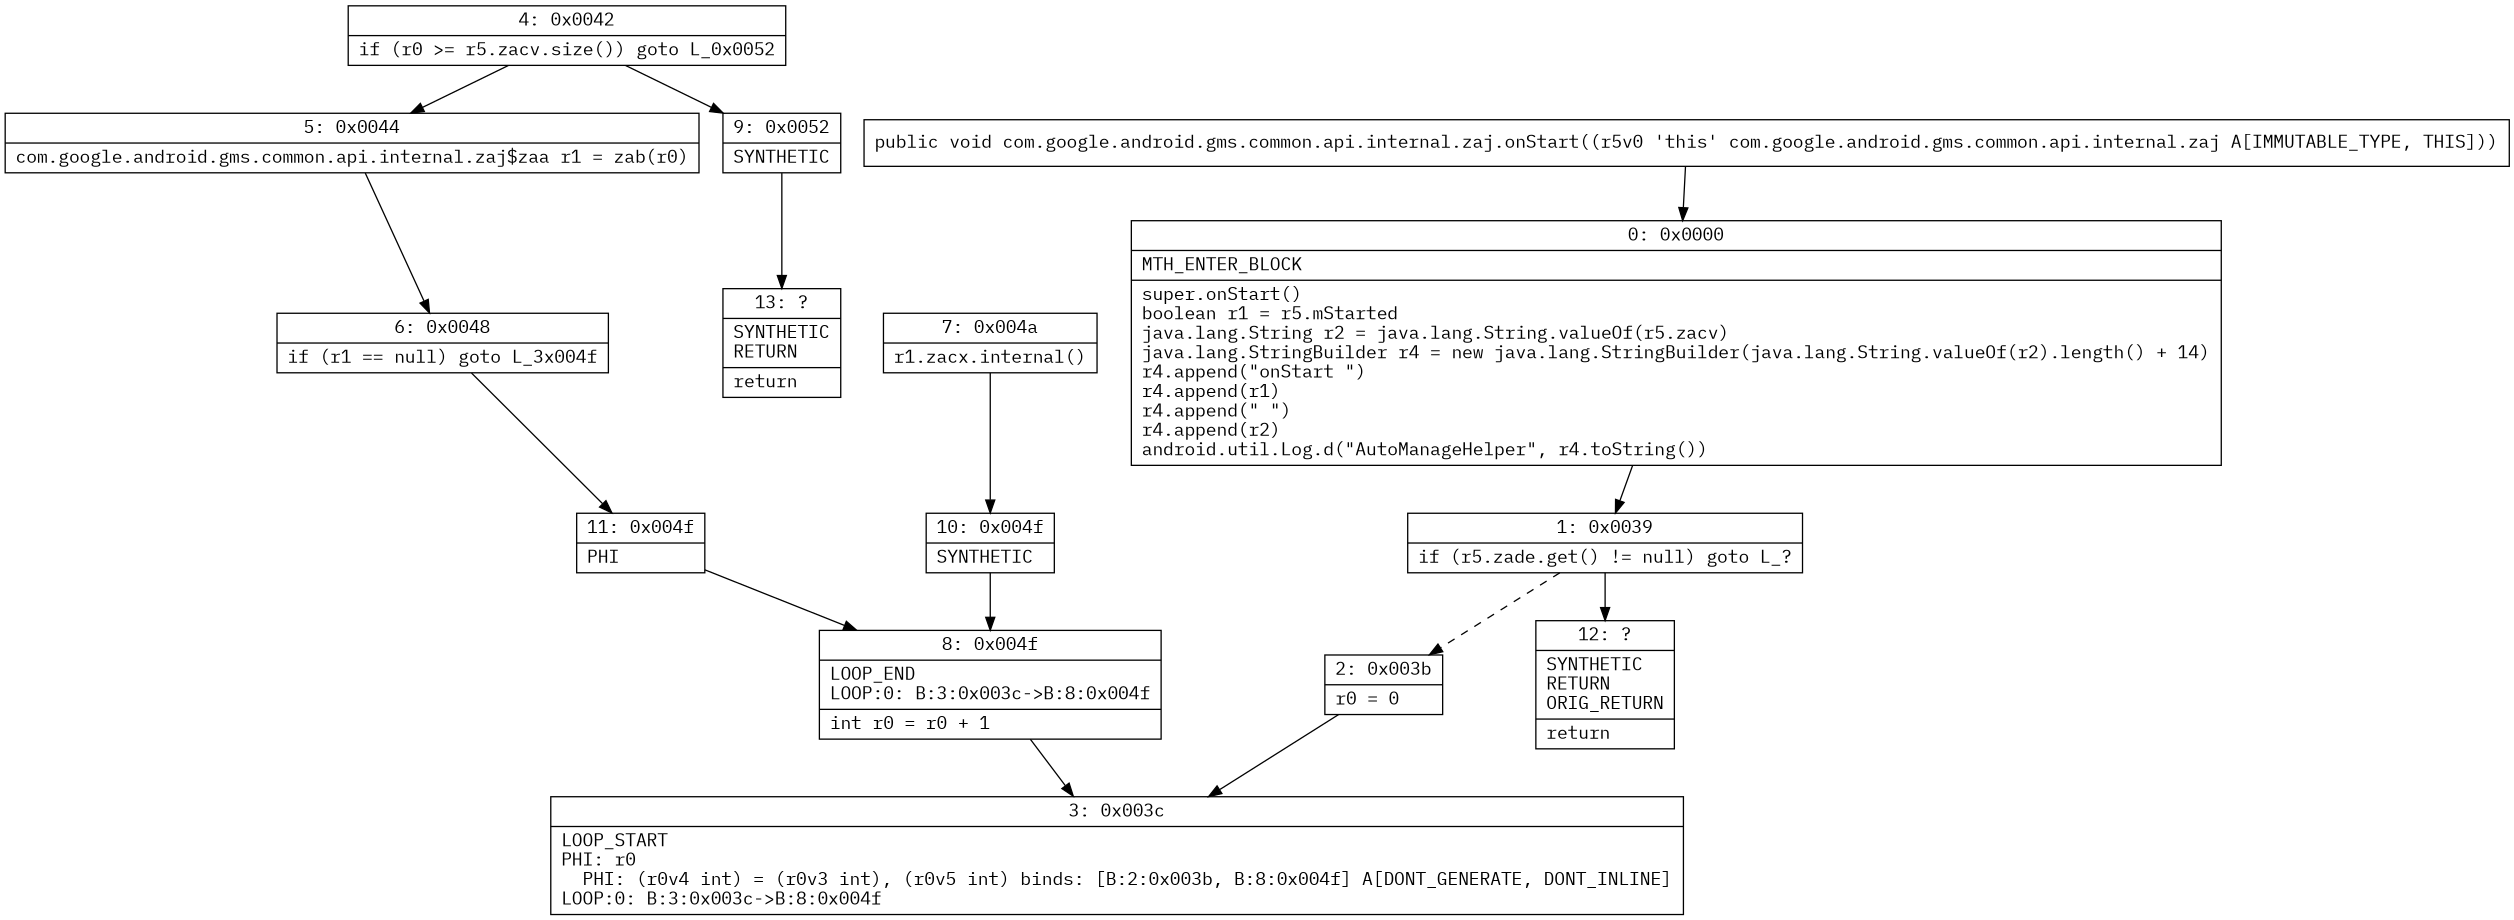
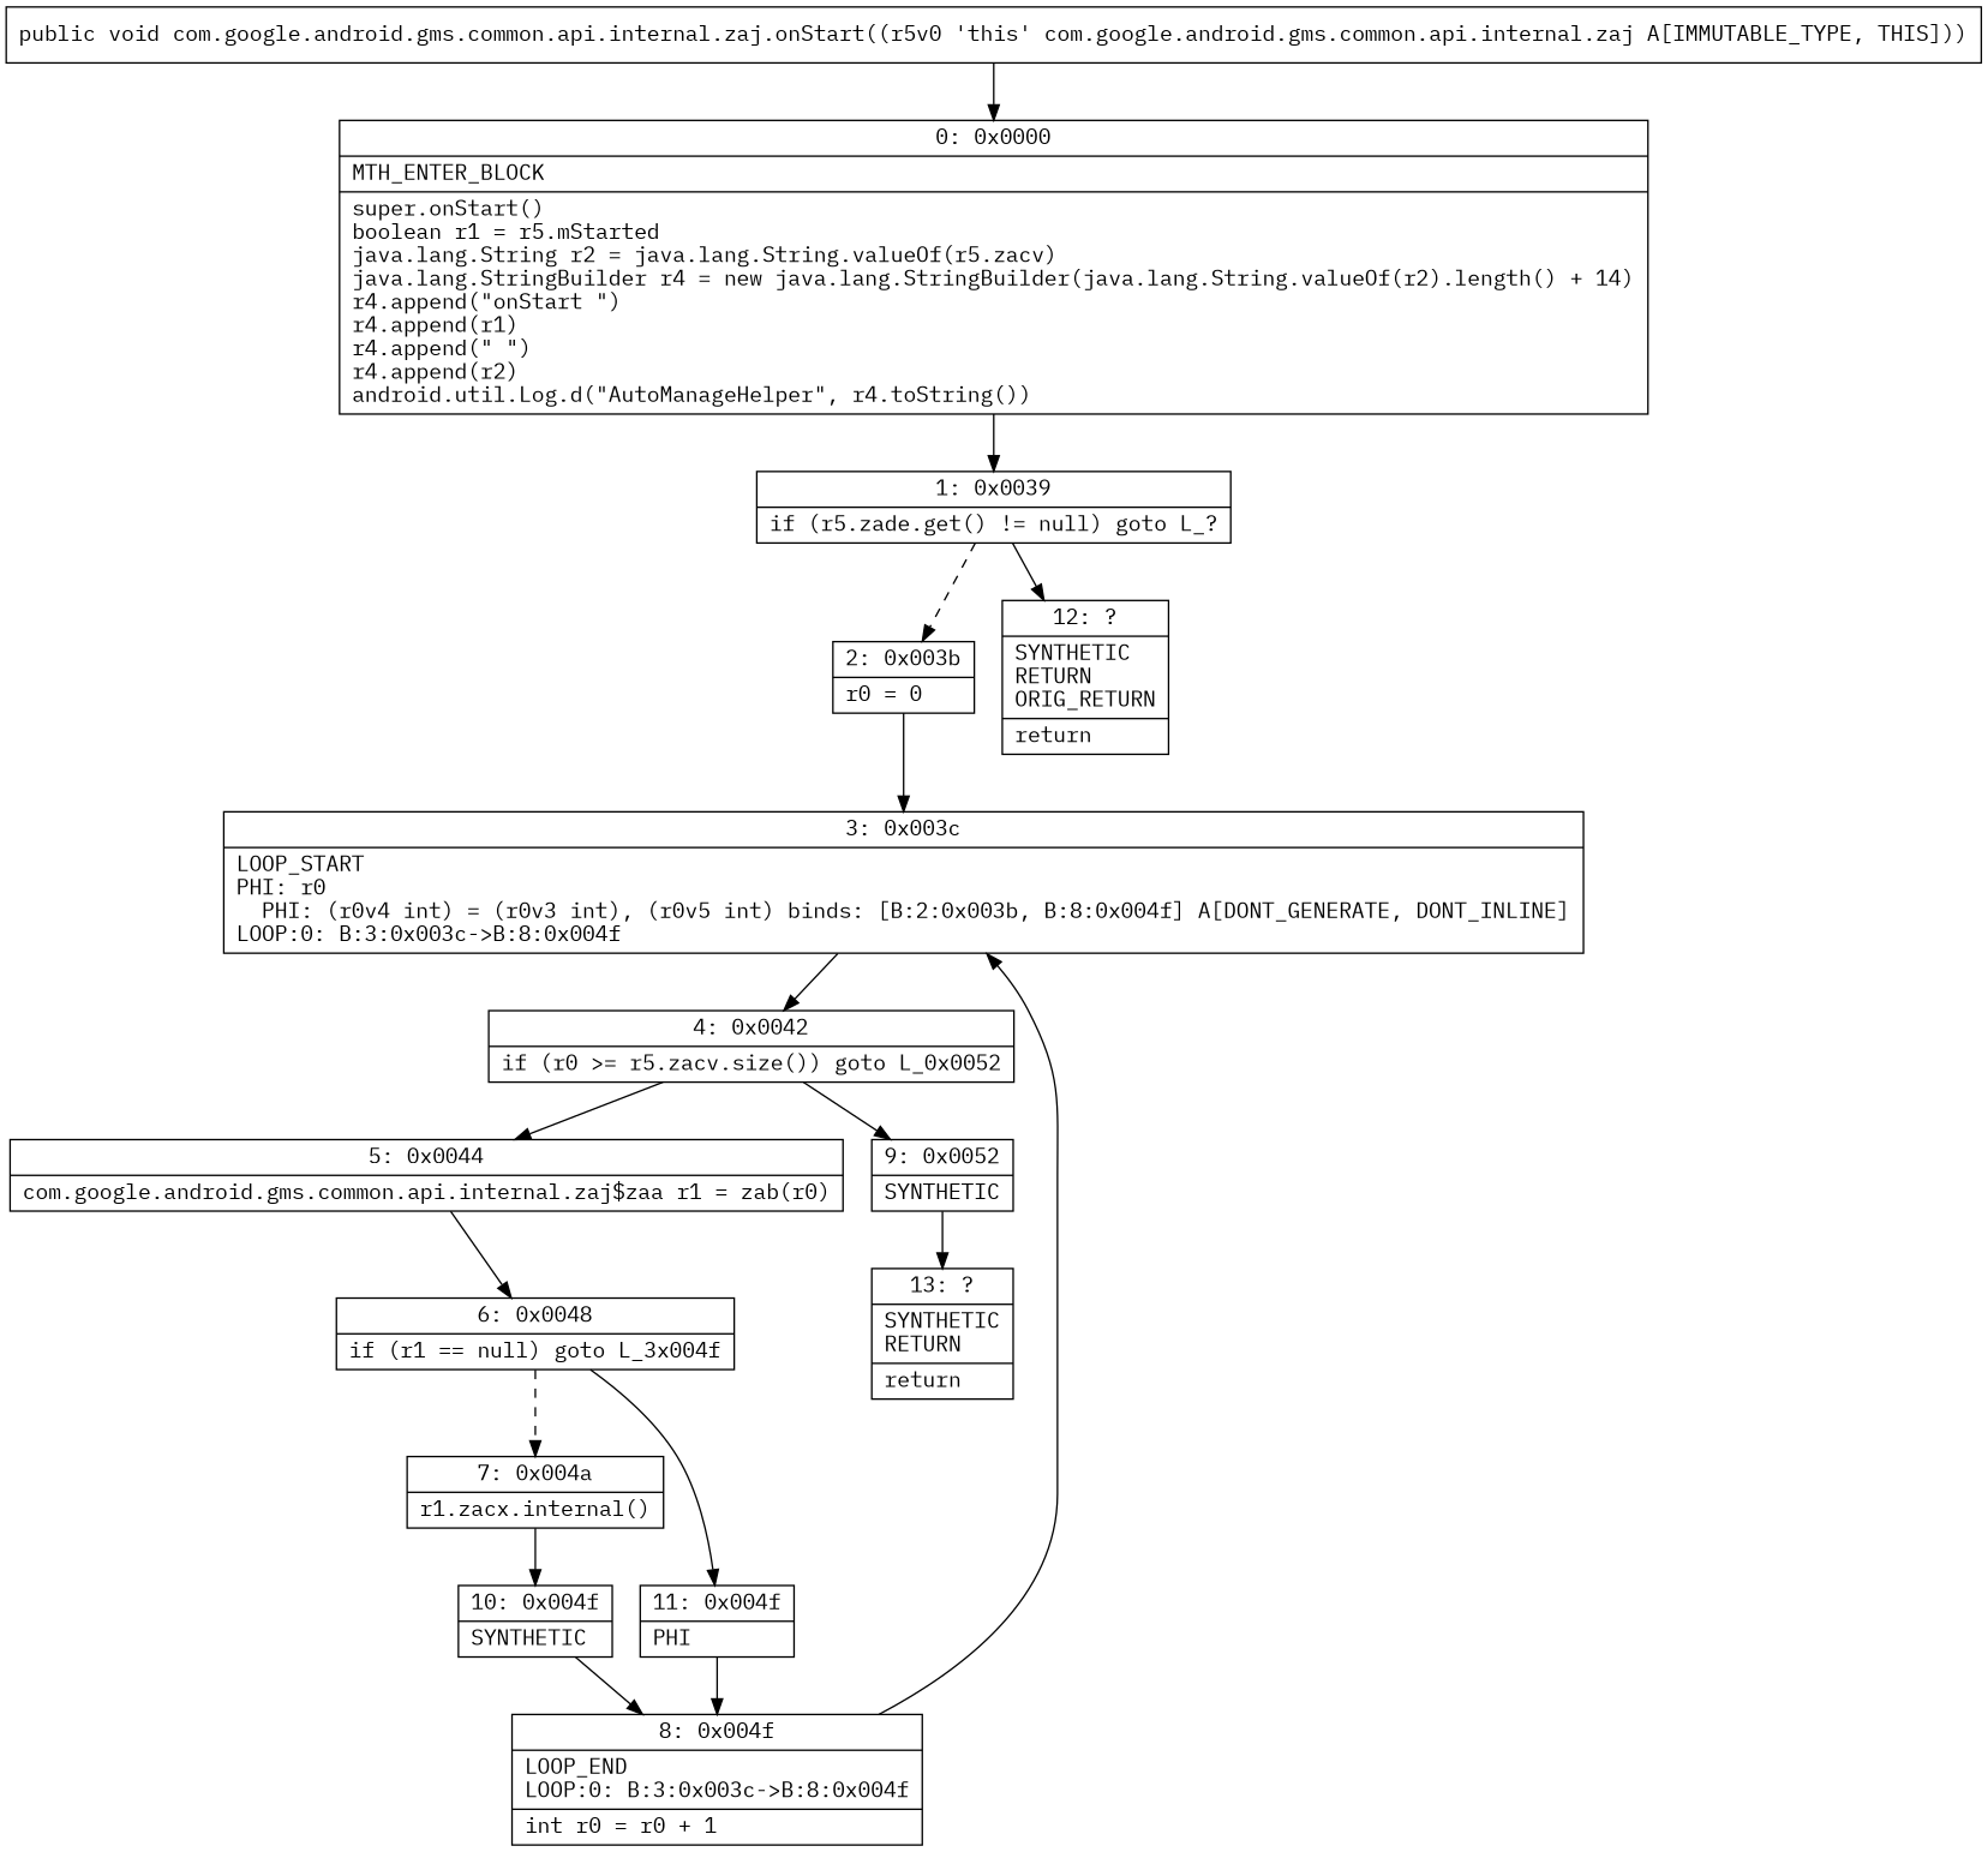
  digraph {
    fontname="IBM Plex Mono"
    node [fontname="IBM Plex Mono" shape=record]
    edge [fontname="IBM Plex Mono"]
    n1 [label="{0\:\ 0x0000|MTH_ENTER_BLOCK\l|super.onStart()\lboolean r1 = r5.mStarted\ljava.lang.String r2 = java.lang.String.valueOf(r5.zacv)\ljava.lang.StringBuilder r4 = new java.lang.StringBuilder(java.lang.String.valueOf(r2).length() + 14)\lr4.append(\"onStart \")\lr4.append(r1)\lr4.append(\" \")\lr4.append(r2)\landroid.util.Log.d(\"AutoManageHelper\", r4.toString())\l}"]
    n2 [label="{1\:\ 0x0039|if (r5.zade.get() != null) goto L_?\l}"]
    n3 [label="{2\:\ 0x003b|r0 = 0\l}"]
    n4 [label="{12\:\ ?|SYNTHETIC\lRETURN\lORIG_RETURN\l|return\l}"]
    n5 [label="{3\:\ 0x003c|LOOP_START\lPHI: r0 \l  PHI: (r0v4 int) = (r0v3 int), (r0v5 int) binds: [B:2:0x003b, B:8:0x004f] A[DONT_GENERATE, DONT_INLINE]\lLOOP:0: B:3:0x003c\-\>B:8:0x004f\l}"]
    n6 [label="{4\:\ 0x0042|if (r0 \>= r5.zacv.size()) goto L_0x0052\l}"]
    n7 [label="{5\:\ 0x0044|com.google.android.gms.common.api.internal.zaj$zaa r1 = zab(r0)\l}"]
    n8 [label="{9\:\ 0x0052|SYNTHETIC\l}"]
    n9 [label="{6\:\ 0x0048|if (r1 == null) goto L_3x004f\l}"]
    n10 [label="{13\:\ ?|SYNTHETIC\lRETURN\l|return\l}"]
    n11 [label="{7\:\ 0x004a|r1.zacx.internal()\l}"]
    n12 [label="{11\:\ 0x004f|PHI\l}"]
    n13 [label="{10\:\ 0x004f|SYNTHETIC\l}"]
    n14 [label="{8\:\ 0x004f|LOOP_END\lLOOP:0: B:3:0x003c\-\>B:8:0x004f\l|int r0 = r0 + 1\l}"]
    n15 [label="{public void com.google.android.gms.common.api.internal.zaj.onStart((r5v0 'this' com.google.android.gms.common.api.internal.zaj A[IMMUTABLE_TYPE, THIS])) }"]
    n1 -> n2
    n2 -> n3 [style=dashed]
    n2 -> n4
    n3 -> n5
+   n5 -> n6
    n6 -> n7 [style=solid]
    n6 -> n8
    n7 -> n9
    n8 -> n10
+   n9 -> n11 [style=dashed]
    n9 -> n12
    n11 -> n13
    n12 -> n14
    n13 -> n14
    n14 -> n5
    n15 -> n1
  }
